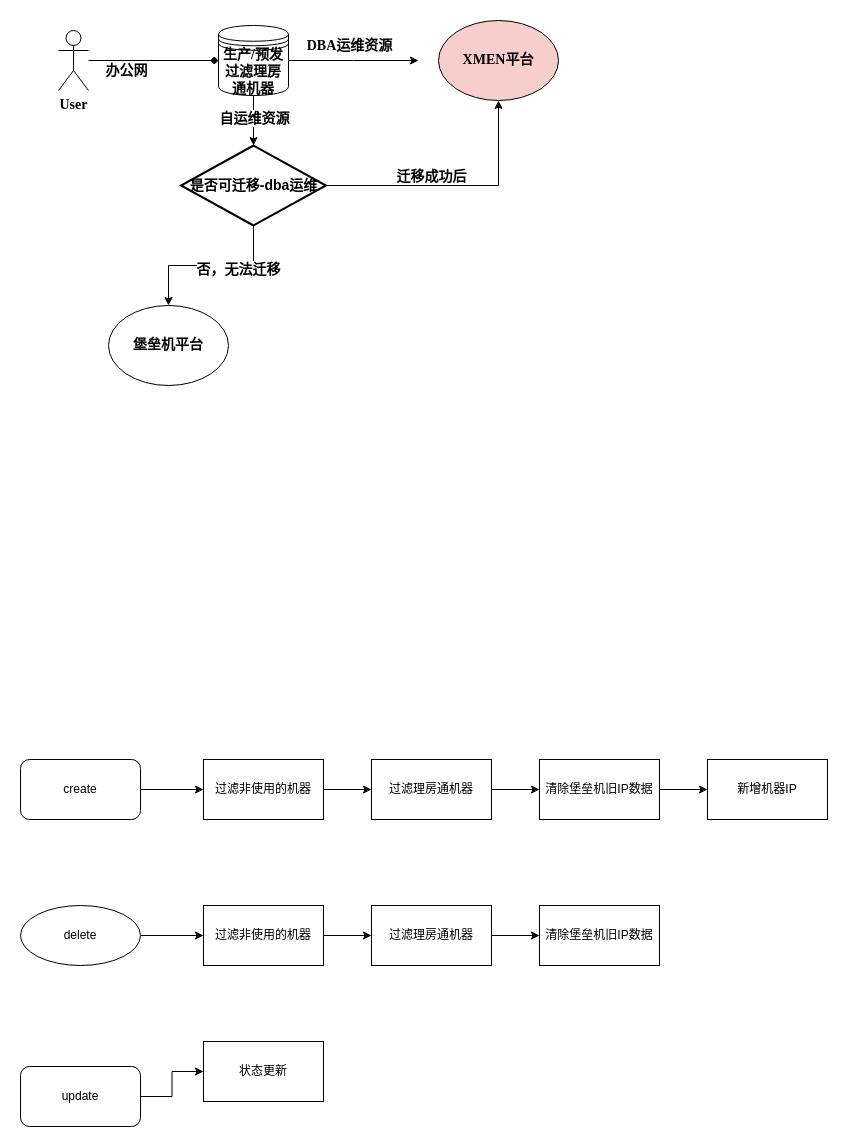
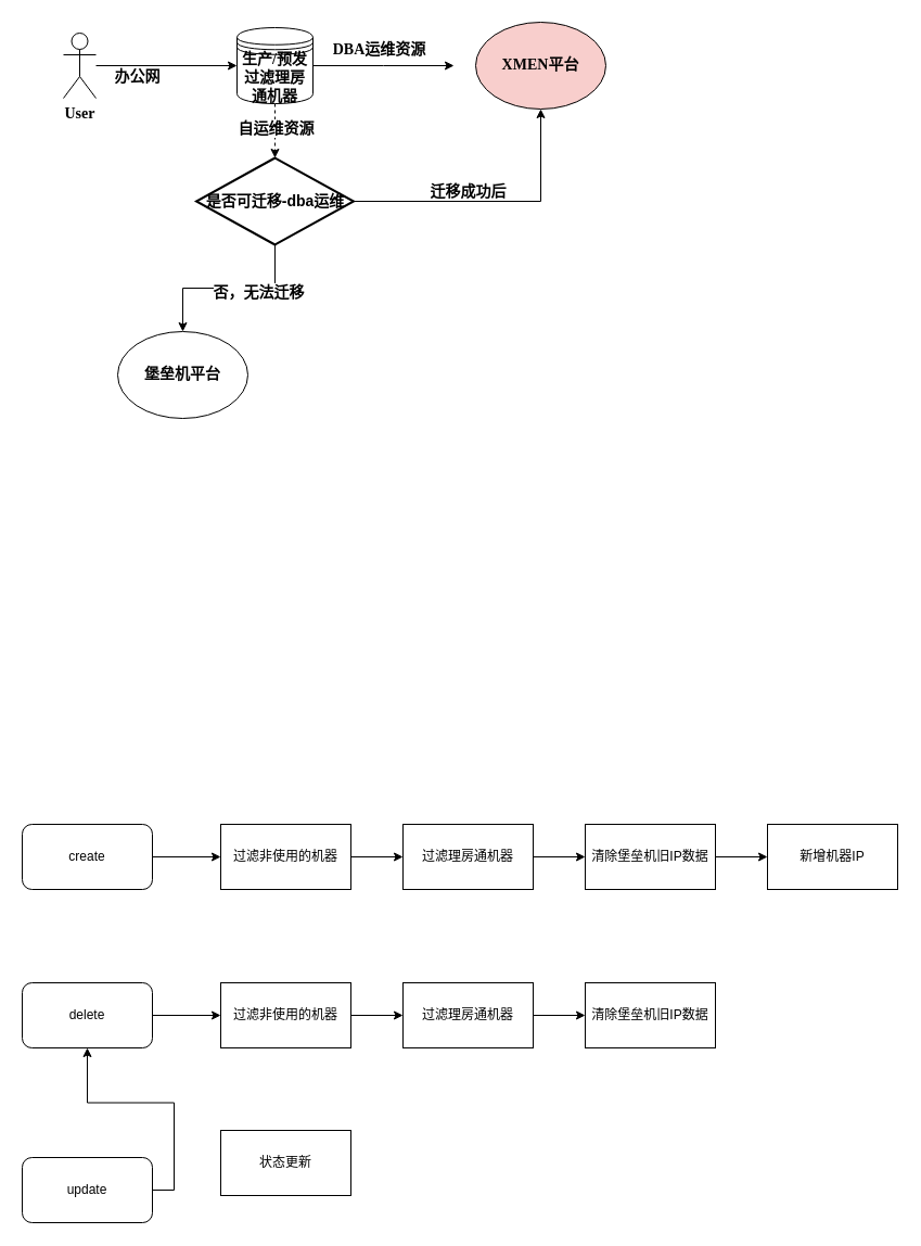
  <mxCell id="0" />
  <mxCell id="1" parent="0" />
- <mxCell id="2" value="" style="edgeStyle=orthogonalEdgeStyle;rounded=0;orthogonalLoop=1;jettySize=auto;html=1;entryX=0;entryY=0.5;entryDx=0;entryDy=0;fontColor=#000000;fontFamily=Verdana;fontStyle=1;fontSize=14;endArrow=diamond;" edge="1" parent="1" source="4" target="9"><mxGeometry relative="1" as="geometry"><mxPoint x="153" y="55" as="targetPoint" /></mxGeometry></mxCell>
+ <mxCell id="2" value="" style="edgeStyle=orthogonalEdgeStyle;rounded=0;orthogonalLoop=1;jettySize=auto;html=1;entryX=0;entryY=0.5;entryDx=0;entryDy=0;fontColor=#000000;fontFamily=Verdana;fontStyle=1;fontSize=14;" edge="1" parent="1" source="4" target="9"><mxGeometry relative="1" as="geometry"><mxPoint x="153" y="55" as="targetPoint" /></mxGeometry></mxCell>
  <mxCell id="3" value="办公网" style="edgeLabel;html=1;align=center;verticalAlign=middle;resizable=0;points=[];fontColor=#000000;fontFamily=Verdana;fontStyle=1;fontSize=14;" vertex="1" connectable="0" parent="2"><mxGeometry x="-0.233" y="-5" relative="1" as="geometry"><mxPoint x="-13" y="5" as="offset" /></mxGeometry></mxCell>
  <mxCell id="4" value="User" style="shape=umlActor;verticalLabelPosition=bottom;verticalAlign=top;html=1;outlineConnect=0;fontColor=#000000;fontFamily=Verdana;fontStyle=1;fontSize=14;" vertex="1" parent="1"><mxGeometry x="58" y="30" width="30" height="60" as="geometry" /></mxCell>
  <mxCell id="5" style="edgeStyle=orthogonalEdgeStyle;rounded=0;orthogonalLoop=1;jettySize=auto;html=1;exitX=1;exitY=0.5;exitDx=0;exitDy=0;fontFamily=Verdana;fontStyle=1;fontSize=14;" edge="1" parent="1" source="9"><mxGeometry relative="1" as="geometry"><mxPoint x="418" y="60" as="targetPoint" /></mxGeometry></mxCell>
  <mxCell id="6" value="DBA运维资源" style="edgeLabel;html=1;align=center;verticalAlign=middle;resizable=0;points=[];fontFamily=Verdana;fontStyle=1;fontSize=14;" vertex="1" connectable="0" parent="5"><mxGeometry x="-0.185" y="-2" relative="1" as="geometry"><mxPoint x="7" y="-17" as="offset" /></mxGeometry></mxCell>
- <mxCell id="7" style="edgeStyle=orthogonalEdgeStyle;rounded=0;orthogonalLoop=1;jettySize=auto;html=1;exitX=0.5;exitY=1;exitDx=0;exitDy=0;fontFamily=Verdana;fontStyle=1;fontSize=14;entryX=0.5;entryY=0;entryDx=0;entryDy=0;entryPerimeter=0;" edge="1" parent="1" source="9" target="16"><mxGeometry relative="1" as="geometry"><mxPoint x="253" y="195" as="targetPoint" /></mxGeometry></mxCell>
+ <mxCell id="7" style="edgeStyle=orthogonalEdgeStyle;rounded=0;orthogonalLoop=1;jettySize=auto;html=1;exitX=0.5;exitY=1;exitDx=0;exitDy=0;fontFamily=Verdana;fontStyle=1;fontSize=14;entryX=0.5;entryY=0;entryDx=0;entryDy=0;entryPerimeter=0;dashed=1;" edge="1" parent="1" source="9" target="16"><mxGeometry relative="1" as="geometry"><mxPoint x="253" y="195" as="targetPoint" /></mxGeometry></mxCell>
  <mxCell id="8" value="自运维资源" style="edgeLabel;html=1;align=center;verticalAlign=bottom;resizable=0;points=[];fontSize=14;fontStyle=1" vertex="1" connectable="0" parent="7"><mxGeometry x="-0.28" y="-2" relative="1" as="geometry"><mxPoint x="2" y="15" as="offset" /></mxGeometry></mxCell>
  <mxCell id="9" value="生产/预发&lt;br style=&quot;font-size: 14px;&quot;&gt;过滤理房通机器" style="shape=datastore;whiteSpace=wrap;html=1;fontColor=#000000;fontFamily=Verdana;fontStyle=1;fontSize=14;" vertex="1" parent="1"><mxGeometry x="218" y="25" width="70" height="70" as="geometry" /></mxCell>
  <mxCell id="10" value="XMEN平台" style="ellipse;whiteSpace=wrap;html=1;fontFamily=Verdana;fontStyle=1;fontSize=14;fillColor=#f8cecc;" vertex="1" parent="1"><mxGeometry x="438" y="20" width="120" height="80" as="geometry" /></mxCell>
  <mxCell id="11" value="堡垒机平台" style="ellipse;whiteSpace=wrap;html=1;fontFamily=Verdana;fontStyle=1;fontSize=14;" vertex="1" parent="1"><mxGeometry x="108" y="305" width="120" height="80" as="geometry" /></mxCell>
  <mxCell id="12" style="edgeStyle=orthogonalEdgeStyle;rounded=0;orthogonalLoop=1;jettySize=auto;html=1;exitX=1;exitY=0.5;exitDx=0;exitDy=0;exitPerimeter=0;entryX=0.5;entryY=1;entryDx=0;entryDy=0;fontSize=14;fontStyle=1" edge="1" parent="1" source="16" target="10"><mxGeometry relative="1" as="geometry" /></mxCell>
  <mxCell id="13" value="迁移成功后" style="edgeLabel;html=1;align=center;verticalAlign=middle;resizable=0;points=[];fontSize=14;fontStyle=1" vertex="1" connectable="0" parent="12"><mxGeometry x="-0.225" y="-2" relative="1" as="geometry"><mxPoint x="5" y="-12" as="offset" /></mxGeometry></mxCell>
  <mxCell id="14" style="edgeStyle=orthogonalEdgeStyle;rounded=0;orthogonalLoop=1;jettySize=auto;html=1;exitX=0.5;exitY=1;exitDx=0;exitDy=0;exitPerimeter=0;entryX=0.5;entryY=0;entryDx=0;entryDy=0;fontSize=14;fontStyle=1" edge="1" parent="1" source="16" target="11"><mxGeometry relative="1" as="geometry"><mxPoint x="293" y="245" as="sourcePoint" /><mxPoint x="288.017" y="315.138" as="targetPoint" /></mxGeometry></mxCell>
  <mxCell id="15" value="否，无法迁移" style="edgeLabel;html=1;align=center;verticalAlign=middle;resizable=0;points=[];fontSize=14;fontStyle=1" vertex="1" connectable="0" parent="14"><mxGeometry x="-0.25" y="-1" relative="1" as="geometry"><mxPoint x="6" y="4" as="offset" /></mxGeometry></mxCell>
  <mxCell id="16" value="是否可迁移-dba运维" style="strokeWidth=2;html=1;shape=mxgraph.flowchart.decision;whiteSpace=wrap;fontSize=14;fontStyle=1" vertex="1" parent="1"><mxGeometry x="180.5" y="145" width="145" height="80" as="geometry" /></mxCell>
  <mxCell id="17" style="edgeStyle=orthogonalEdgeStyle;rounded=0;orthogonalLoop=1;jettySize=auto;html=1;exitX=1;exitY=0.5;exitDx=0;exitDy=0;" edge="1" parent="1" source="18" target="20"><mxGeometry relative="1" as="geometry" /></mxCell>
  <mxCell id="18" value="create" style="rounded=1;whiteSpace=wrap;html=1;direction=east;" vertex="1" parent="1"><mxGeometry x="20" y="759" width="120" height="60" as="geometry" /></mxCell>
  <mxCell id="19" style="edgeStyle=orthogonalEdgeStyle;rounded=0;orthogonalLoop=1;jettySize=auto;html=1;exitX=1;exitY=0.5;exitDx=0;exitDy=0;" edge="1" parent="1" source="20" target="22"><mxGeometry relative="1" as="geometry" /></mxCell>
  <mxCell id="20" value="过滤非使用的机器" style="rounded=0;whiteSpace=wrap;html=1;direction=east;" vertex="1" parent="1"><mxGeometry x="203" y="759" width="120" height="60" as="geometry" /></mxCell>
  <mxCell id="21" style="edgeStyle=orthogonalEdgeStyle;rounded=0;orthogonalLoop=1;jettySize=auto;html=1;exitX=1;exitY=0.5;exitDx=0;exitDy=0;" edge="1" parent="1" source="22" target="24"><mxGeometry relative="1" as="geometry" /></mxCell>
  <mxCell id="22" value="过滤理房通机器" style="whiteSpace=wrap;html=1;rounded=0;direction=east;" vertex="1" parent="1"><mxGeometry x="371" y="759" width="120" height="60" as="geometry" /></mxCell>
  <mxCell id="23" style="edgeStyle=orthogonalEdgeStyle;rounded=0;orthogonalLoop=1;jettySize=auto;html=1;exitX=1;exitY=0.5;exitDx=0;exitDy=0;" edge="1" parent="1" source="24" target="25"><mxGeometry relative="1" as="geometry" /></mxCell>
  <mxCell id="24" value="清除堡垒机旧IP数据" style="whiteSpace=wrap;html=1;rounded=0;direction=east;" vertex="1" parent="1"><mxGeometry x="539" y="759" width="120" height="60" as="geometry" /></mxCell>
  <mxCell id="25" value="新增机器IP" style="whiteSpace=wrap;html=1;rounded=0;direction=east;" vertex="1" parent="1"><mxGeometry x="707" y="759" width="120" height="60" as="geometry" /></mxCell>
  <mxCell id="26" style="edgeStyle=orthogonalEdgeStyle;rounded=0;orthogonalLoop=1;jettySize=auto;html=1;exitX=1;exitY=0.5;exitDx=0;exitDy=0;" edge="1" parent="1" source="27" target="29"><mxGeometry relative="1" as="geometry" /></mxCell>
- <mxCell id="27" value="delete" style="ellipse;whiteSpace=wrap;html=1;direction=east;" vertex="1" parent="1"><mxGeometry x="20" y="905" width="120" height="60" as="geometry" /></mxCell>
+ <mxCell id="27" value="delete" style="rounded=1;whiteSpace=wrap;html=1;direction=east;" vertex="1" parent="1"><mxGeometry x="20" y="905" width="120" height="60" as="geometry" /></mxCell>
  <mxCell id="28" style="edgeStyle=orthogonalEdgeStyle;rounded=0;orthogonalLoop=1;jettySize=auto;html=1;exitX=1;exitY=0.5;exitDx=0;exitDy=0;" edge="1" parent="1" source="29" target="31"><mxGeometry relative="1" as="geometry" /></mxCell>
  <mxCell id="29" value="过滤非使用的机器" style="rounded=0;whiteSpace=wrap;html=1;direction=east;" vertex="1" parent="1"><mxGeometry x="203" y="905" width="120" height="60" as="geometry" /></mxCell>
  <mxCell id="30" style="edgeStyle=orthogonalEdgeStyle;rounded=0;orthogonalLoop=1;jettySize=auto;html=1;exitX=1;exitY=0.5;exitDx=0;exitDy=0;" edge="1" parent="1" source="31" target="32"><mxGeometry relative="1" as="geometry" /></mxCell>
  <mxCell id="31" value="过滤理房通机器" style="whiteSpace=wrap;html=1;rounded=0;direction=east;" vertex="1" parent="1"><mxGeometry x="371" y="905" width="120" height="60" as="geometry" /></mxCell>
  <mxCell id="32" value="清除堡垒机旧IP数据" style="whiteSpace=wrap;html=1;rounded=0;direction=east;" vertex="1" parent="1"><mxGeometry x="539" y="905" width="120" height="60" as="geometry" /></mxCell>
- <mxCell id="33" style="edgeStyle=orthogonalEdgeStyle;rounded=0;orthogonalLoop=1;jettySize=auto;html=1;exitX=1;exitY=0.5;exitDx=0;exitDy=0;" edge="1" parent="1" source="34" target="35"><mxGeometry relative="1" as="geometry" /></mxCell>
+ <mxCell id="33" style="edgeStyle=orthogonalEdgeStyle;rounded=0;orthogonalLoop=1;jettySize=auto;html=1;exitX=1;exitY=0.5;exitDx=0;exitDy=0;" edge="1" parent="1" source="34" target="27"><mxGeometry relative="1" as="geometry" /></mxCell>
  <mxCell id="34" value="update" style="rounded=1;whiteSpace=wrap;html=1;direction=east;" vertex="1" parent="1"><mxGeometry x="20" y="1066" width="120" height="60" as="geometry" /></mxCell>
  <mxCell id="35" value="状态更新" style="rounded=0;whiteSpace=wrap;html=1;direction=east;" vertex="1" parent="1"><mxGeometry x="203" y="1041" width="120" height="60" as="geometry" /></mxCell>
